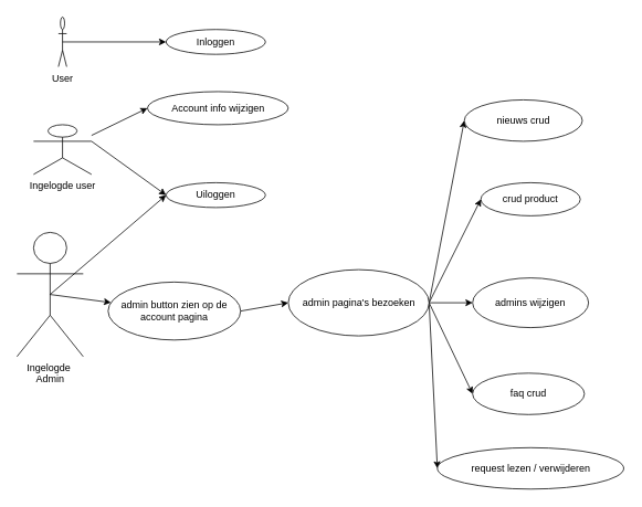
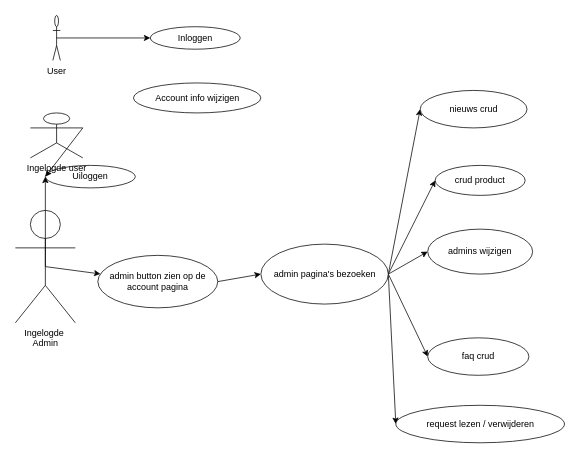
  <mxCell id="0" />
  <mxCell id="1" parent="0" />
  <mxCell id="2" style="rounded=0;orthogonalLoop=1;jettySize=auto;html=1;exitX=0.5;exitY=0.5;exitDx=0;exitDy=0;exitPerimeter=0;" edge="1" parent="1" source="4" target="9"><mxGeometry relative="1" as="geometry" /></mxCell>
- <mxCell id="3" style="rounded=0;orthogonalLoop=1;jettySize=auto;html=1;entryX=0;entryY=0.5;entryDx=0;entryDy=0;" edge="1" parent="1" source="7" target="17"><mxGeometry relative="1" as="geometry" /></mxCell>
  <mxCell id="4" value="User" style="shape=umlActor;verticalLabelPosition=bottom;verticalAlign=top;html=1;" vertex="1" parent="1"><mxGeometry x="70" y="20" width="10" height="60" as="geometry" /></mxCell>
- <mxCell id="5" value="Uiloggen" style="ellipse;whiteSpace=wrap;html=1;" vertex="1" parent="1"><mxGeometry x="200" y="220" width="120" height="30" as="geometry" /></mxCell>
+ <mxCell id="5" value="Uiloggen" style="ellipse;whiteSpace=wrap;html=1;" vertex="1" parent="1"><mxGeometry x="60" y="220" width="120" height="30" as="geometry" /></mxCell>
  <mxCell id="6" style="rounded=0;orthogonalLoop=1;jettySize=auto;html=1;exitX=1;exitY=0.333;exitDx=0;exitDy=0;exitPerimeter=0;entryX=0;entryY=0.5;entryDx=0;entryDy=0;" edge="1" parent="1" source="7" target="5"><mxGeometry relative="1" as="geometry" /></mxCell>
  <mxCell id="7" value="Ingelogde user&lt;div&gt;&lt;br&gt;&lt;/div&gt;" style="shape=umlActor;verticalLabelPosition=bottom;verticalAlign=top;html=1;outlineConnect=0;" vertex="1" parent="1"><mxGeometry x="40" y="150" width="70" height="60" as="geometry" /></mxCell>
  <mxCell id="8" value="crud product" style="ellipse;whiteSpace=wrap;html=1;" vertex="1" parent="1"><mxGeometry x="580" y="220" width="120" height="40" as="geometry" /></mxCell>
  <mxCell id="9" value="Inloggen" style="ellipse;whiteSpace=wrap;html=1;" vertex="1" parent="1"><mxGeometry x="200" y="35" width="120" height="30" as="geometry" /></mxCell>
  <mxCell id="10" style="rounded=0;orthogonalLoop=1;jettySize=auto;html=1;exitX=0.5;exitY=0.5;exitDx=0;exitDy=0;exitPerimeter=0;" edge="1" parent="1" source="16" target="20"><mxGeometry relative="1" as="geometry"><mxPoint x="400" y="247.94" as="targetPoint" /></mxGeometry></mxCell>
  <mxCell id="11" style="rounded=0;orthogonalLoop=1;jettySize=auto;html=1;exitX=1;exitY=0.5;exitDx=0;exitDy=0;entryX=0;entryY=0.5;entryDx=0;entryDy=0;" edge="1" parent="1" source="18" target="19"><mxGeometry relative="1" as="geometry" /></mxCell>
  <mxCell id="12" style="rounded=0;orthogonalLoop=1;jettySize=auto;html=1;exitX=1;exitY=0.5;exitDx=0;exitDy=0;entryX=0;entryY=0.5;entryDx=0;entryDy=0;" edge="1" parent="1" source="18" target="21"><mxGeometry relative="1" as="geometry" /></mxCell>
  <mxCell id="13" style="rounded=0;orthogonalLoop=1;jettySize=auto;html=1;exitX=1;exitY=0.5;exitDx=0;exitDy=0;entryX=0;entryY=0.5;entryDx=0;entryDy=0;" edge="1" parent="1" source="18" target="24"><mxGeometry relative="1" as="geometry" /></mxCell>
  <mxCell id="14" style="rounded=0;orthogonalLoop=1;jettySize=auto;html=1;exitX=1;exitY=0.5;exitDx=0;exitDy=0;entryX=0;entryY=0.5;entryDx=0;entryDy=0;" edge="1" parent="1" source="18" target="25"><mxGeometry relative="1" as="geometry" /></mxCell>
  <mxCell id="15" style="rounded=0;orthogonalLoop=1;jettySize=auto;html=1;exitX=1;exitY=0.5;exitDx=0;exitDy=0;entryX=0;entryY=0.5;entryDx=0;entryDy=0;" edge="1" parent="1" source="18" target="8"><mxGeometry relative="1" as="geometry" /></mxCell>
  <mxCell id="16" value="Ingelogde&amp;nbsp;&lt;div&gt;Admin&lt;/div&gt;" style="shape=umlActor;verticalLabelPosition=bottom;verticalAlign=top;html=1;" vertex="1" parent="1"><mxGeometry x="20" y="280" width="80" height="150" as="geometry" /></mxCell>
  <mxCell id="17" value="Account info wijzigen" style="ellipse;whiteSpace=wrap;html=1;" vertex="1" parent="1"><mxGeometry x="177.5" y="110" width="170" height="40" as="geometry" /></mxCell>
  <mxCell id="18" value="admin pagina's bezoeken" style="ellipse;whiteSpace=wrap;html=1;" vertex="1" parent="1"><mxGeometry x="347.5" y="325" width="170" height="80" as="geometry" /></mxCell>
- <mxCell id="19" value="admins wijzigen" style="ellipse;whiteSpace=wrap;html=1;" vertex="1" parent="1"><mxGeometry x="570" y="335" width="140" height="60" as="geometry" /></mxCell>
+ <mxCell id="19" value="admins wijzigen" style="ellipse;whiteSpace=wrap;html=1;" vertex="1" parent="1"><mxGeometry x="570" y="305" width="140" height="60" as="geometry" /></mxCell>
  <mxCell id="20" value="admin button zien op de account pagina" style="ellipse;whiteSpace=wrap;html=1;" vertex="1" parent="1"><mxGeometry x="130" y="340" width="160" height="70" as="geometry" /></mxCell>
  <mxCell id="21" value="nieuws crud" style="ellipse;whiteSpace=wrap;html=1;" vertex="1" parent="1"><mxGeometry x="560" y="120" width="142.5" height="50" as="geometry" /></mxCell>
  <mxCell id="22" style="edgeStyle=orthogonalEdgeStyle;rounded=0;orthogonalLoop=1;jettySize=auto;html=1;exitX=0.5;exitY=1;exitDx=0;exitDy=0;" edge="1" parent="1"><mxGeometry relative="1" as="geometry"><mxPoint x="420" y="340" as="sourcePoint" /><mxPoint x="420" y="340" as="targetPoint" /></mxGeometry></mxCell>
  <mxCell id="23" style="rounded=0;orthogonalLoop=1;jettySize=auto;html=1;exitX=0.5;exitY=0.5;exitDx=0;exitDy=0;exitPerimeter=0;entryX=0;entryY=0.5;entryDx=0;entryDy=0;" edge="1" parent="1" source="16" target="5"><mxGeometry relative="1" as="geometry" /></mxCell>
  <mxCell id="24" value="faq crud" style="ellipse;whiteSpace=wrap;html=1;" vertex="1" parent="1"><mxGeometry x="570" y="450" width="135" height="50" as="geometry" /></mxCell>
  <mxCell id="25" value="request lezen / verwijderen" style="ellipse;whiteSpace=wrap;html=1;" vertex="1" parent="1"><mxGeometry x="527.5" y="540" width="225" height="50" as="geometry" /></mxCell>
  <mxCell id="26" style="rounded=0;orthogonalLoop=1;jettySize=auto;html=1;exitX=1;exitY=0.5;exitDx=0;exitDy=0;entryX=0;entryY=0.5;entryDx=0;entryDy=0;" edge="1" parent="1" source="20" target="18"><mxGeometry relative="1" as="geometry" /></mxCell>
